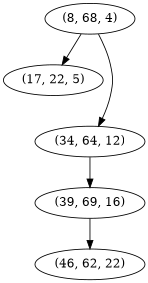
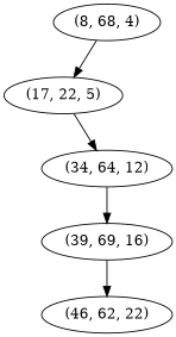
  digraph {
    n1 [label="(8, 68, 4)"]
    "(17, 22, 5)"
    n3 [label="(34, 64, 12)"]
    "(39, 69, 16)"
    "(46, 62, 22)"
    n1 -> "(17, 22, 5)"
-   n1 -> n3
+   "(17, 22, 5)" -> n3
    n3 -> "(39, 69, 16)"
    "(39, 69, 16)" -> "(46, 62, 22)"
  }
